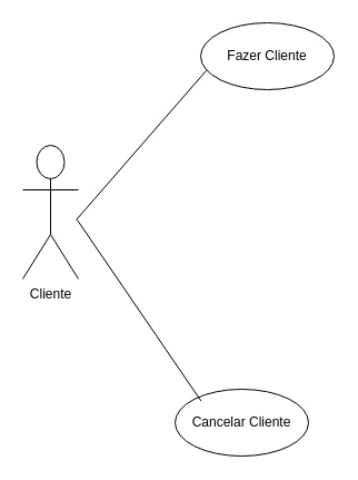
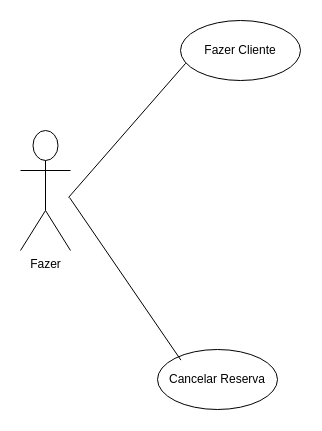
  <mxCell id="0" />
  <mxCell id="1" parent="0" />
- <mxCell id="2" value="Cliente" style="shape=umlActor;verticalLabelPosition=bottom;verticalAlign=top;html=1;outlineConnect=0;labelBackgroundColor=none;" parent="1" vertex="1"><mxGeometry x="20" y="130" width="50" height="120" as="geometry" /></mxCell>
+ <mxCell id="2" value="Fazer" style="shape=umlActor;verticalLabelPosition=bottom;verticalAlign=top;html=1;outlineConnect=0;labelBackgroundColor=none;" parent="1" vertex="1"><mxGeometry x="20" y="130" width="50" height="120" as="geometry" /></mxCell>
  <mxCell id="3" value="Fazer Cliente" style="ellipse;whiteSpace=wrap;html=1;labelBackgroundColor=none;textDirection=ltr;" parent="1" vertex="1"><mxGeometry x="180" y="20" width="120" height="60" as="geometry" /></mxCell>
  <mxCell id="4" style="edgeStyle=orthogonalEdgeStyle;rounded=0;orthogonalLoop=1;jettySize=auto;html=1;exitX=0.5;exitY=1;exitDx=0;exitDy=0;labelBackgroundColor=none;fontColor=default;" parent="1" source="3" target="3" edge="1"><mxGeometry relative="1" as="geometry" /></mxCell>
- <mxCell id="5" value="Cancelar Cliente" style="ellipse;whiteSpace=wrap;html=1;" parent="1" vertex="1"><mxGeometry x="157" y="349" width="120" height="60" as="geometry" /></mxCell>
+ <mxCell id="5" value="Cancelar Reserva" style="ellipse;whiteSpace=wrap;html=1;" parent="1" vertex="1"><mxGeometry x="157" y="349" width="120" height="60" as="geometry" /></mxCell>
  <mxCell id="6" value="" style="endArrow=none;html=1;rounded=0;entryX=0.195;entryY=0.177;entryDx=0;entryDy=0;entryPerimeter=0;" edge="1" parent="1" target="5"><mxGeometry width="50" height="50" relative="1" as="geometry"><mxPoint x="69" y="197" as="sourcePoint" /><mxPoint x="183" y="347" as="targetPoint" /></mxGeometry></mxCell>
  <mxCell id="7" value="" style="endArrow=none;html=1;rounded=0;entryX=0.043;entryY=0.713;entryDx=0;entryDy=0;entryPerimeter=0;" edge="1" parent="1" target="3"><mxGeometry width="50" height="50" relative="1" as="geometry"><mxPoint x="68" y="197" as="sourcePoint" /><mxPoint x="121" y="152" as="targetPoint" /></mxGeometry></mxCell>
